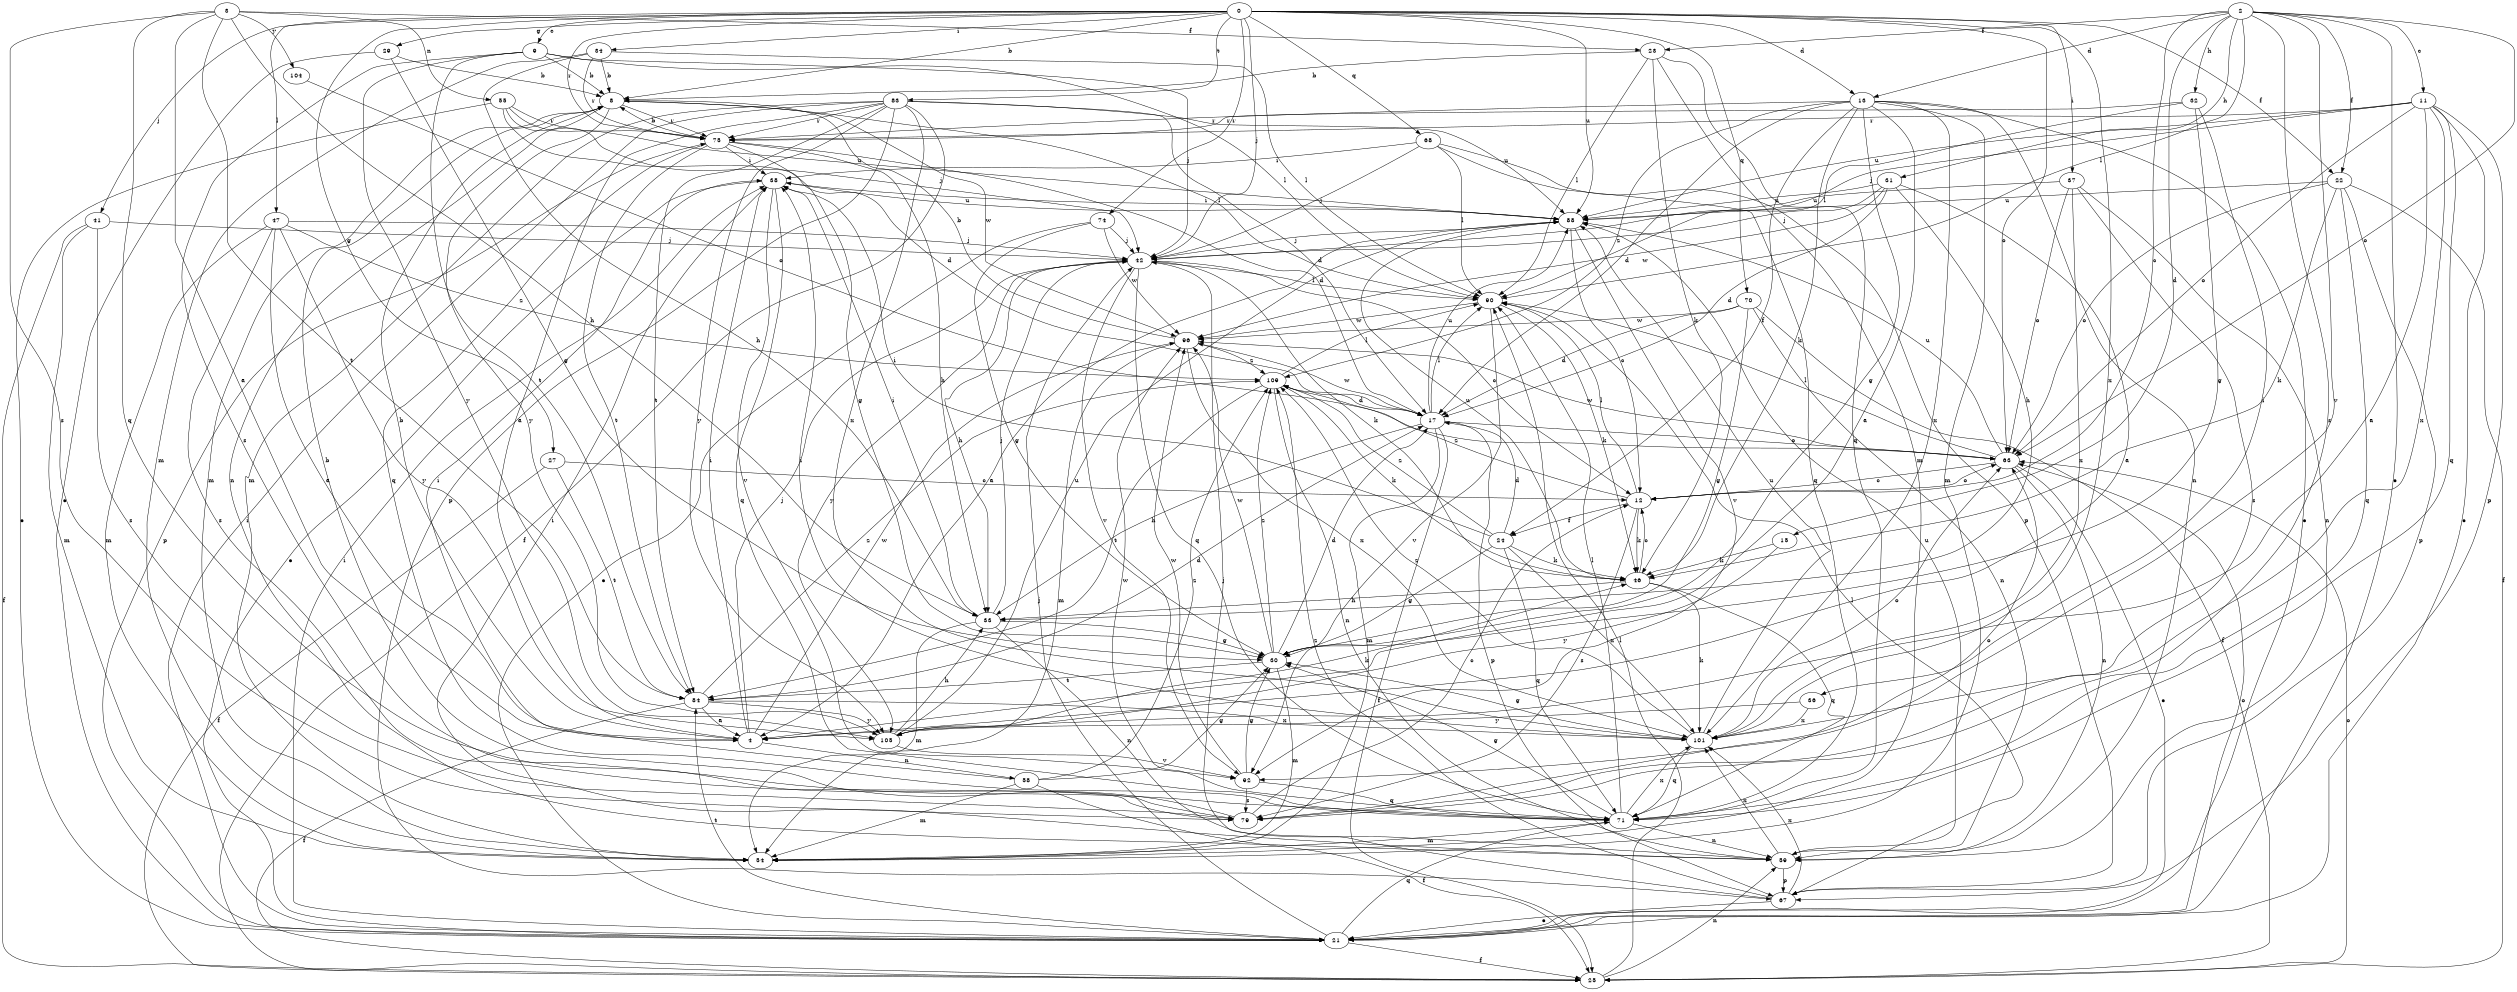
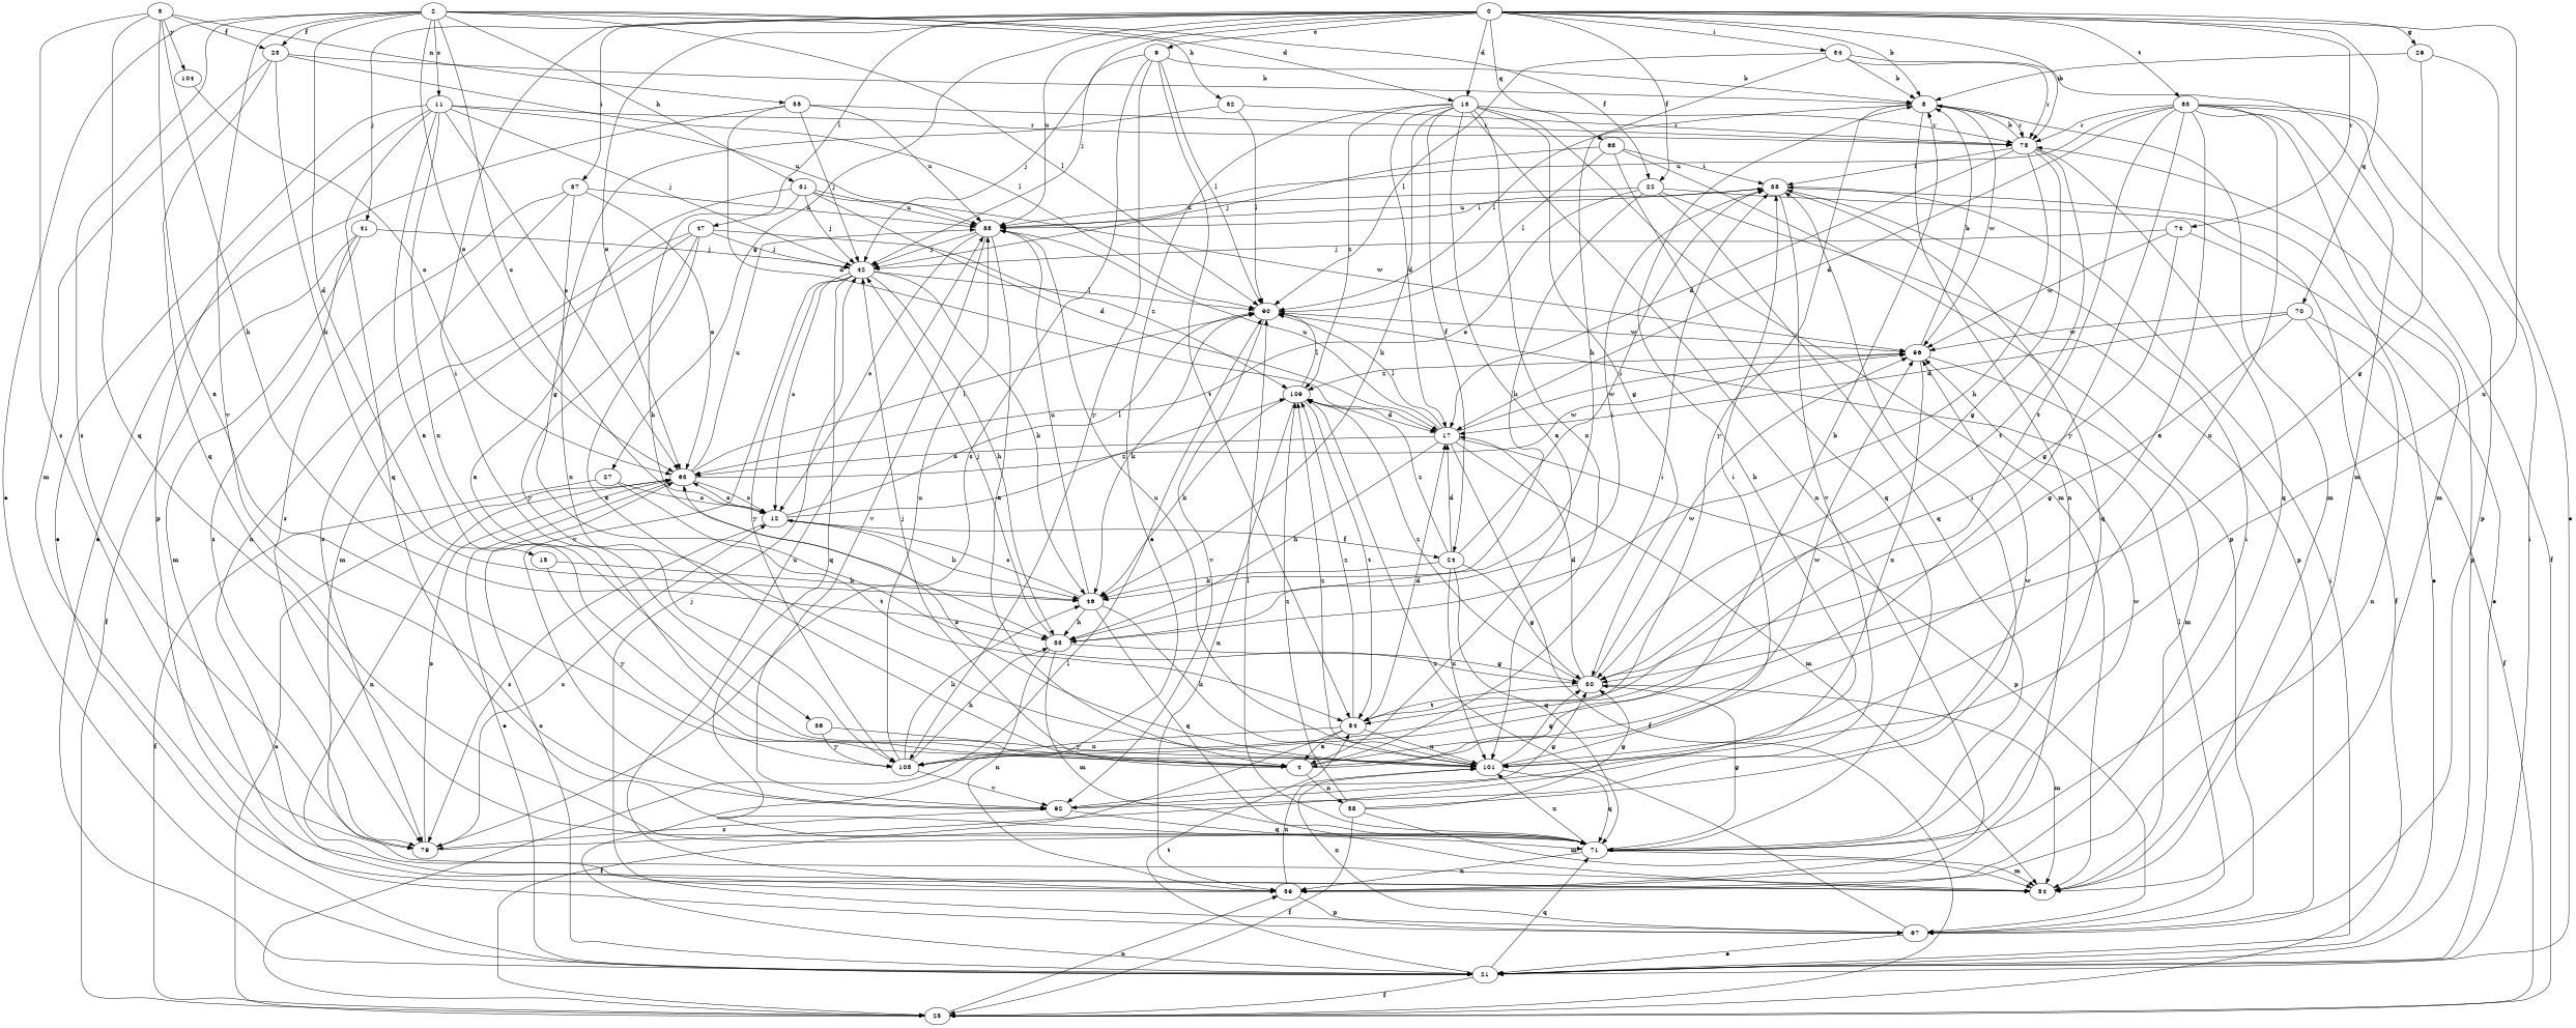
  strict digraph {
    0
    8
    9
    13
    22
    27
    29
    34
    36
    37
    41
    42
    47
    63
    68
    70
    74
    75
    83
    88
    101
    n22 [label=90]
    96
    54
    59
    105
    79
    84
    21
    4
    24
    46
    109
    17
    30
    71
    67
    25
    12
    33
    92
    38
    2
    11
    15
    23
    31
    32
    3
    55
    104
    58
    0 -> 8 [label=b]
    0 -> 9 [label=c]
    0 -> 13 [label=d]
    0 -> 22 [label=f]
    0 -> 27 [label=g]
    0 -> 29 [label=g]
    0 -> 34 [label=i]
-   32 -> 36 [label=i]
+   0 -> 36 [label=i]
    0 -> 37 [label=i]
    0 -> 41 [label=j]
    0 -> 42 [label=j]
    0 -> 47 [label=l]
    0 -> 63 [label=o]
    0 -> 68 [label=q]
    0 -> 70 [label=q]
    0 -> 74 [label=r]
    0 -> 75 [label=r]
    0 -> 83 [label=t]
    0 -> 88 [label=u]
    0 -> 101 [label=x]
    8 -> 75 [label=r]
    8 -> n22 [label=l]
    8 -> 96 [label=w]
    8 -> 54 [label=m]
    8 -> 59 [label=n]
    8 -> 105 [label=y]
    9 -> 8 [label=b]
    9 -> 42 [label=j]
    9 -> n22 [label=l]
    9 -> 105 [label=y]
    9 -> 79 [label=s]
    9 -> 84 [label=t]
    13 -> 75 [label=r]
    13 -> 101 [label=x]
    13 -> 54 [label=m]
    13 -> 59 [label=n]
    13 -> 21 [label=e]
    13 -> 4 [label=a]
    13 -> 24 [label=f]
    13 -> 46 [label=k]
    13 -> 109 [label=z]
    13 -> 17 [label=d]
    13 -> 30 [label=g]
    22 -> 63 [label=o]
    22 -> 88 [label=u]
    22 -> 46 [label=k]
    22 -> 71 [label=q]
    22 -> 67 [label=p]
    22 -> 25 [label=f]
    27 -> 84 [label=t]
    27 -> 25 [label=f]
    27 -> 12 [label=c]
    29 -> 8 [label=b]
    29 -> 21 [label=e]
    29 -> 30 [label=g]
    34 -> 8 [label=b]
    34 -> 75 [label=r]
    34 -> n22 [label=l]
    34 -> 54 [label=m]
    34 -> 33 [label=h]
    36 -> 101 [label=x]
    36 -> 105 [label=y]
    37 -> 63 [label=o]
    37 -> 88 [label=u]
    37 -> 101 [label=x]
    37 -> 59 [label=n]
    37 -> 79 [label=s]
    41 -> 42 [label=j]
    41 -> 54 [label=m]
    41 -> 79 [label=s]
    41 -> 25 [label=f]
    42 -> n22 [label=l]
    42 -> 105 [label=y]
    42 -> 46 [label=k]
    42 -> 71 [label=q]
    42 -> 12 [label=c]
    42 -> 33 [label=h]
    42 -> 92 [label=v]
    47 -> 42 [label=j]
    47 -> 54 [label=m]
    47 -> 105 [label=y]
    47 -> 79 [label=s]
    47 -> 4 [label=a]
    47 -> 109 [label=z]
    63 -> 88 [label=u]
    63 -> n22 [label=l]
    63 -> 96 [label=w]
    63 -> 59 [label=n]
    63 -> 21 [label=e]
    63 -> 12 [label=c]
    68 -> 42 [label=j]
    68 -> n22 [label=l]
    68 -> 71 [label=q]
    68 -> 67 [label=p]
    68 -> 38 [label=i]
    70 -> 96 [label=w]
    70 -> 59 [label=n]
    70 -> 17 [label=d]
    70 -> 30 [label=g]
    70 -> 25 [label=f]
    74 -> 42 [label=j]
    74 -> 96 [label=w]
    74 -> 21 [label=e]
    74 -> 30 [label=g]
    75 -> 8 [label=b]
    75 -> 84 [label=t]
    75 -> 17 [label=d]
    75 -> 30 [label=g]
    75 -> 71 [label=q]
    75 -> 33 [label=h]
    75 -> 38 [label=i]
    83 -> 75 [label=r]
    83 -> 88 [label=u]
    83 -> 101 [label=x]
    83 -> 54 [label=m]
    83 -> 105 [label=y]
    83 -> 84 [label=t]
    83 -> 21 [label=i]
    83 -> 4 [label=a]
    83 -> 17 [label=d]
    83 -> 67 [label=p]
    83 -> 25 [label=f]
    88 -> 42 [label=j]
    88 -> 4 [label=a]
    88 -> 12 [label=c]
    88 -> 92 [label=v]
    88 -> 38 [label=i]
    101 -> 63 [label=o]
    101 -> 88 [label=u]
    101 -> 109 [label=z]
    101 -> 30 [label=g]
    101 -> 71 [label=q]
    101 -> 38 [label=i]
    n22 -> 96 [label=w]
    n22 -> 46 [label=k]
    n22 -> 92 [label=v]
    96 -> 8 [label=b]
    96 -> 101 [label=x]
    96 -> 54 [label=m]
    96 -> 109 [label=z]
    59 -> 88 [label=u]
    59 -> 101 [label=x]
    59 -> 67 [label=p]
    59 -> 38 [label=i]
    105 -> 88 [label=u]
    105 -> 46 [label=k]
    105 -> 33 [label=h]
    105 -> 92 [label=v]
    79 -> 8 [label=b]
    79 -> 63 [label=o]
    79 -> 12 [label=c]
    84 -> 101 [label=x]
    84 -> 105 [label=y]
    84 -> 4 [label=a]
    84 -> 109 [label=z]
    84 -> 17 [label=d]
    84 -> 25 [label=f]
-   21 -> 42 [label=j]
    21 -> 63 [label=o]
    21 -> 75 [label=p]
    21 -> 84 [label=t]
    21 -> 71 [label=q]
    21 -> 25 [label=f]
    21 -> 38 [label=i]
    4 -> 8 [label=b]
    4 -> 42 [label=j]
    4 -> 96 [label=w]
    4 -> 38 [label=i]
    4 -> 58 [label=n]
    24 -> 101 [label=x]
    24 -> 46 [label=k]
    24 -> 109 [label=z]
    24 -> 17 [label=d]
    24 -> 30 [label=g]
    24 -> 71 [label=q]
    24 -> 38 [label=i]
    46 -> 88 [label=u]
    46 -> 101 [label=k]
    46 -> 71 [label=q]
    46 -> 12 [label=c]
    46 -> 33 [label=h]
    109 -> n22 [label=l]
    109 -> 59 [label=n]
    109 -> 84 [label=t]
    109 -> 46 [label=k]
    109 -> 17 [label=d]
    17 -> 63 [label=o]
    17 -> 88 [label=u]
    17 -> n22 [label=l]
    17 -> 96 [label=w]
    17 -> 54 [label=m]
    17 -> 67 [label=p]
    17 -> 25 [label=f]
    17 -> 33 [label=h]
    30 -> 96 [label=w]
    30 -> 54 [label=m]
    30 -> 84 [label=t]
    30 -> 109 [label=z]
    30 -> 17 [label=d]
    71 -> 101 [label=x]
    71 -> n22 [label=l]
    71 -> 96 [label=w]
    71 -> 54 [label=m]
    71 -> 59 [label=n]
    71 -> 30 [label=g]
    67 -> 42 [label=j]
    67 -> 101 [label=x]
    67 -> n22 [label=l]
    67 -> 21 [label=e]
    67 -> 109 [label=z]
    25 -> 63 [label=o]
    25 -> n22 [label=l]
    25 -> 59 [label=n]
    12 -> 63 [label=o]
    12 -> n22 [label=l]
    12 -> 79 [label=s]
    12 -> 24 [label=f]
    12 -> 46 [label=k]
    12 -> 109 [label=z]
    33 -> 42 [label=j]
    33 -> 54 [label=m]
    33 -> 59 [label=n]
    33 -> 30 [label=g]
    33 -> 38 [label=i]
    92 -> 96 [label=w]
    92 -> 79 [label=s]
    92 -> 30 [label=g]
    92 -> 71 [label=q]
    38 -> 88 [label=u]
    38 -> 21 [label=e]
    38 -> 71 [label=q]
    38 -> 92 [label=v]
    2 -> 13 [label=d]
    2 -> 22 [label=f]
    2 -> 63 [label=o]
    2 -> n22 [label=l]
    2 -> 79 [label=s]
    2 -> 21 [label=e]
    2 -> 12 [label=c]
    2 -> 92 [label=v]
    2 -> 11 [label=c]
    2 -> 15 [label=d]
    2 -> 23 [label=f]
    2 -> 31 [label=h]
    2 -> 32 [label=h]
    11 -> 42 [label=j]
    11 -> 63 [label=o]
    11 -> 75 [label=r]
    11 -> 88 [label=u]
    11 -> 101 [label=x]
    11 -> 21 [label=e]
    11 -> 4 [label=a]
    11 -> 71 [label=q]
    11 -> 67 [label=p]
    15 -> 105 [label=y]
    15 -> 46 [label=k]
    23 -> 8 [label=b]
    23 -> n22 [label=l]
    23 -> 54 [label=m]
    23 -> 46 [label=k]
    23 -> 71 [label=q]
    31 -> 42 [label=j]
    31 -> 88 [label=u]
    31 -> 96 [label=w]
    31 -> 4 [label=a]
    31 -> 17 [label=d]
    31 -> 33 [label=h]
    32 -> 75 [label=r]
    32 -> n22 [label=l]
    32 -> 30 [label=g]
    3 -> 79 [label=s]
-   3 -> 84 [label=t]
    3 -> 4 [label=a]
    3 -> 71 [label=q]
    3 -> 33 [label=h]
    3 -> 23 [label=f]
    3 -> 55 [label=n]
    3 -> 104 [label=y]
    55 -> 42 [label=j]
    55 -> 75 [label=r]
    55 -> 88 [label=u]
    55 -> 21 [label=e]
    55 -> 17 [label=d]
    104 -> 63 [label=o]
    58 -> 54 [label=m]
    58 -> 109 [label=z]
    58 -> 30 [label=g]
    58 -> 25 [label=f]
    58 -> 38 [label=i]
  }
